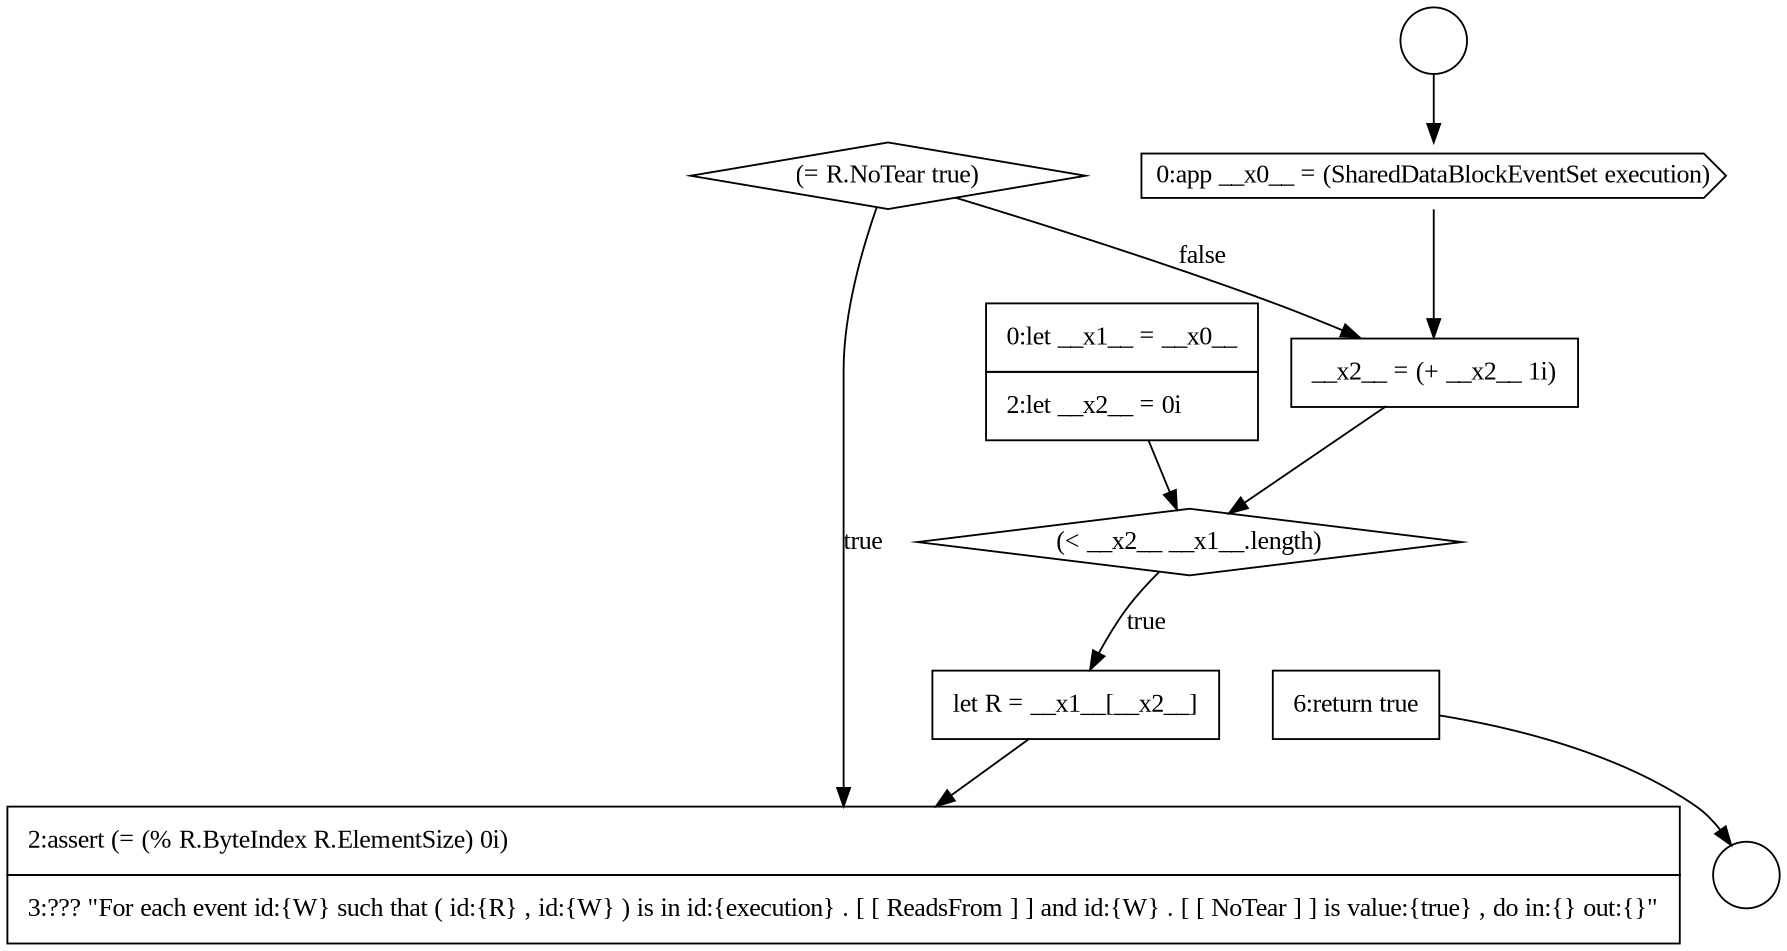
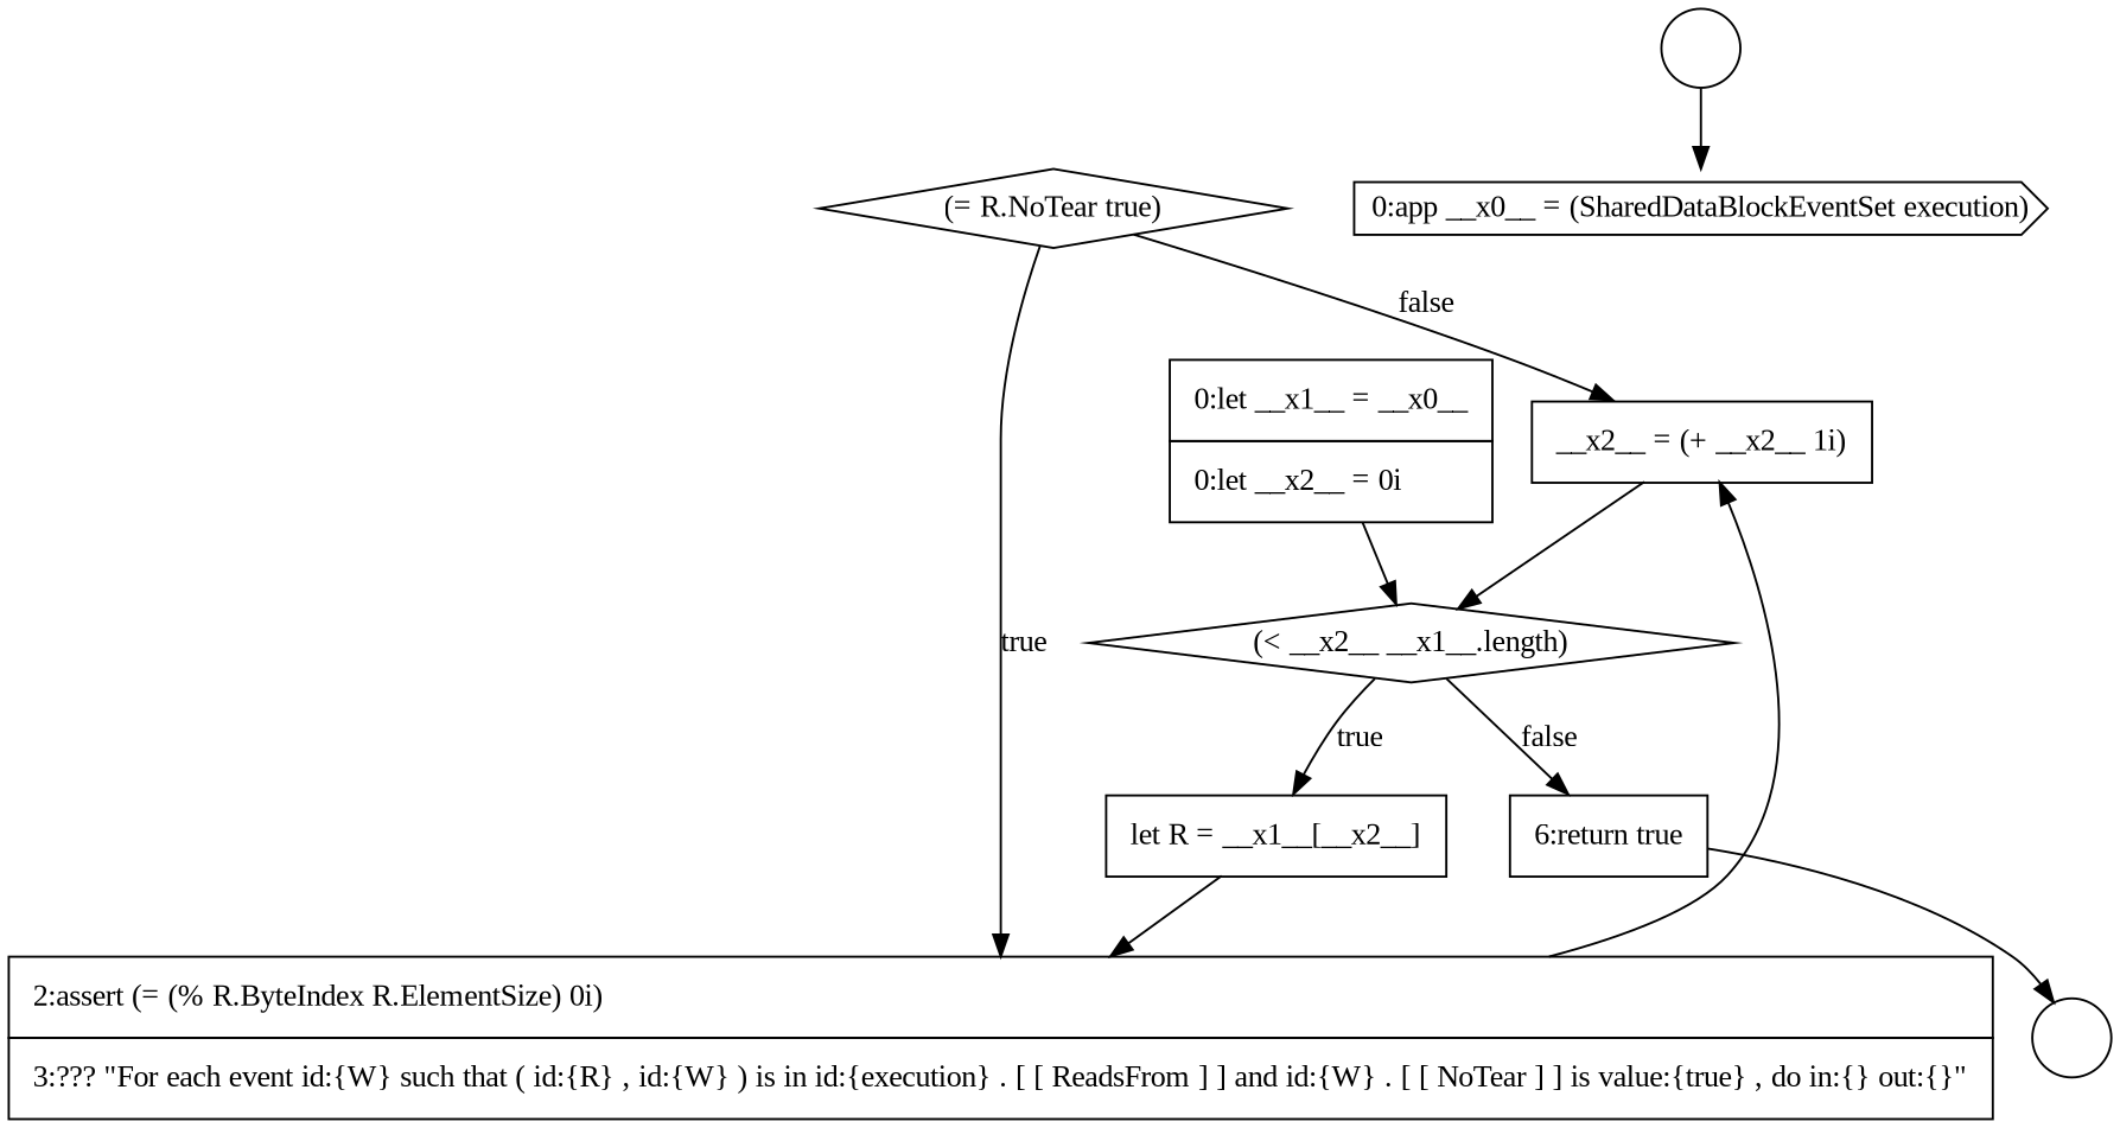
  digraph {
    fontname="Liberation Serif"
    node [color=black fillcolor=white fontname="Liberation Serif" shape=none style=filled]
    edge [color=black fontname="Liberation Serif"]
    n1 [label=" " shape=circle]
    n2 [label=<<font color="black">0:app __x0__ = (SharedDataBlockEventSet execution)</font>> shape=cds]
    n3 [label=<<font color="black">     <table border="0" cellborder="1" cellspacing="0" cellpadding="10">       <tr><td align="left">6:return true</td></tr>     </table>   </font>> margin=0]
    n4 [label=" " shape=circle]
-   n5 [label=<<font color="black">     <table border="0" cellborder="1" cellspacing="0" cellpadding="10">       <tr><td align="left">0:let __x1__ = __x0__</td></tr>       <tr><td align="left">2:let __x2__ = 0i</td></tr>     </table>   </font>> margin=0]
+   n5 [label=<<font color="black">     <table border="0" cellborder="1" cellspacing="0" cellpadding="10">       <tr><td align="left">0:let __x1__ = __x0__</td></tr>       <tr><td align="left">0:let __x2__ = 0i</td></tr>     </table>   </font>> margin=0]
    n6 [label=<<font color="black">(&lt; __x2__ __x1__.length)</font>> shape=diamond]
    n7 [label=<<font color="black">     <table border="0" cellborder="1" cellspacing="0" cellpadding="10">       <tr><td align="left">let R = __x1__[__x2__]</td></tr>     </table>   </font>> margin=0]
    n8 [label=<<font color="black">     <table border="0" cellborder="1" cellspacing="0" cellpadding="10">       <tr><td align="left">2:assert (= (% R.ByteIndex R.ElementSize) 0i)</td></tr>       <tr><td align="left">3:??? &quot;For each event id:{W} such that ( id:{R} , id:{W} ) is in id:{execution} . [ [ ReadsFrom ] ] and id:{W} . [ [ NoTear ] ] is value:{true} , do in:{} out:{}&quot;</td></tr>     </table>   </font>> margin=0]
    n9 [label=<<font color="black">(= R.NoTear true)</font>> shape=diamond]
    n10 [label=<<font color="black">     <table border="0" cellborder="1" cellspacing="0" cellpadding="10">       <tr><td align="left">__x2__ = (+ __x2__ 1i)</td></tr>     </table>   </font>> margin=0]
    n1 -> n2
    n3 -> n4
    n5 -> n6
+   n6 -> n3 [label=<<font color="black">false</font>>]
    n6 -> n7 [label=<<font color="black">true</font>>]
    n7 -> n8
-   n2 -> n10
+   n8 -> n10
    n9 -> n8 [label=<<font color="black">true</font>>]
    n9 -> n10 [label=<<font color="black">false</font>>]
    n10 -> n6
  }
